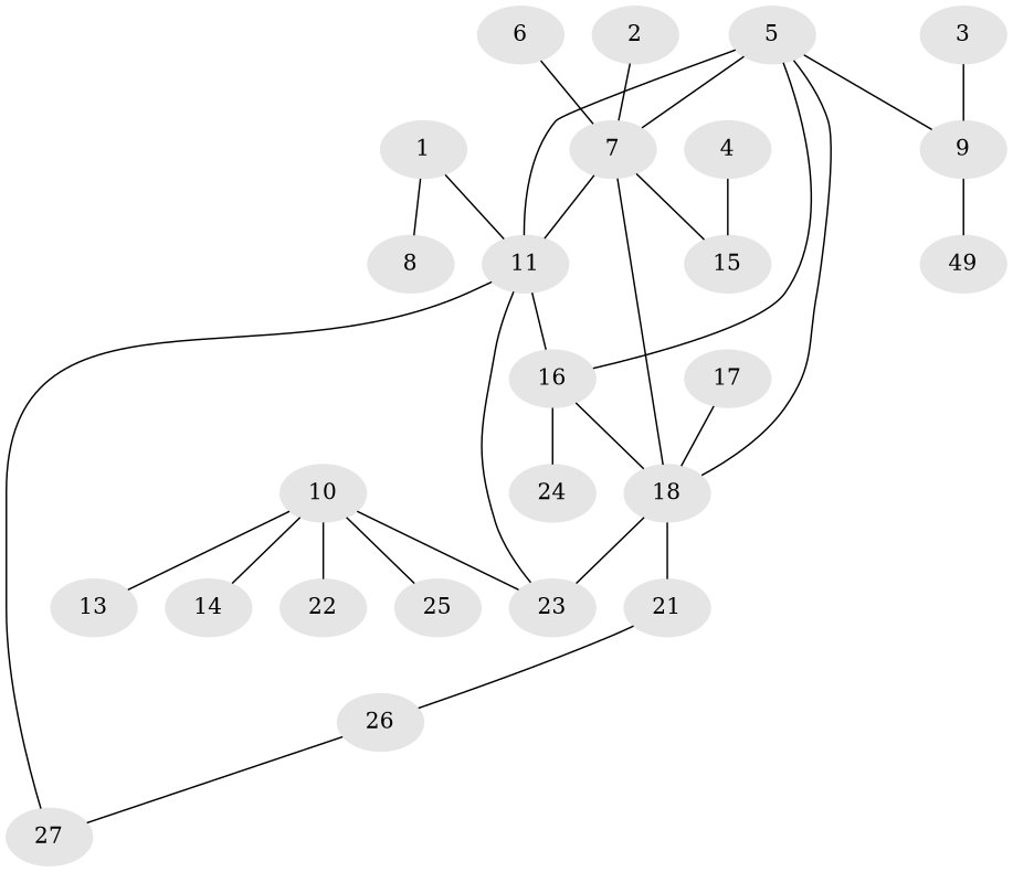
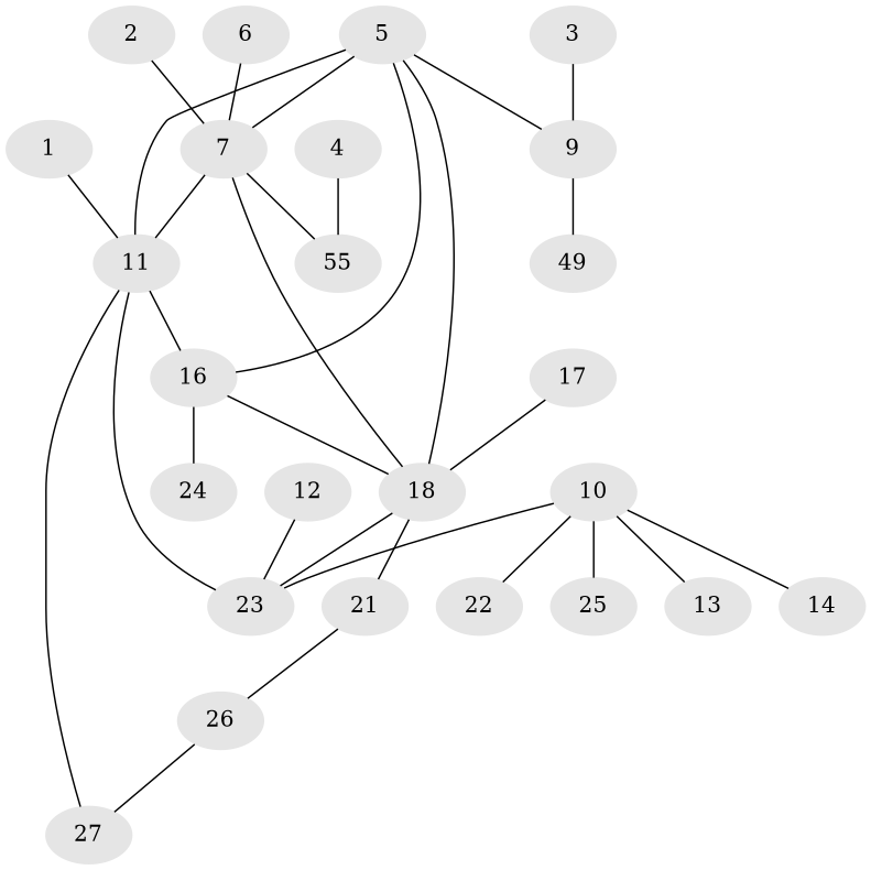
  graph {
    node [color=gray90 style=filled]
    edge [weight=1.0]
    1
-   8
    11
    16
    23
    27
    2
    7
-   15
+   15 [label=55]
    18
    3
    9
    n13 [label=49]
    4
    5
    24
    21
    6
    10
    13
    14
    22
    25
+   12
    17
    26
-   1 -- 8
    1 -- 11
    11 -- 16 [weight=2.0]
    11 -- 23 [weight=2.0]
    11 -- 27
    16 -- 18
    16 -- 24
    2 -- 7
    7 -- 11
    7 -- 15
    7 -- 18
    18 -- 23
    18 -- 21
    3 -- 9
    9 -- n13
    4 -- 15
    5 -- 11 [weight=2.0]
    5 -- 16
    5 -- 7
    5 -- 18
    5 -- 9
    21 -- 26
    6 -- 7
    10 -- 23
    10 -- 13
    10 -- 14
    10 -- 22
    10 -- 25
+   12 -- 23
    17 -- 18
    26 -- 27
  }
